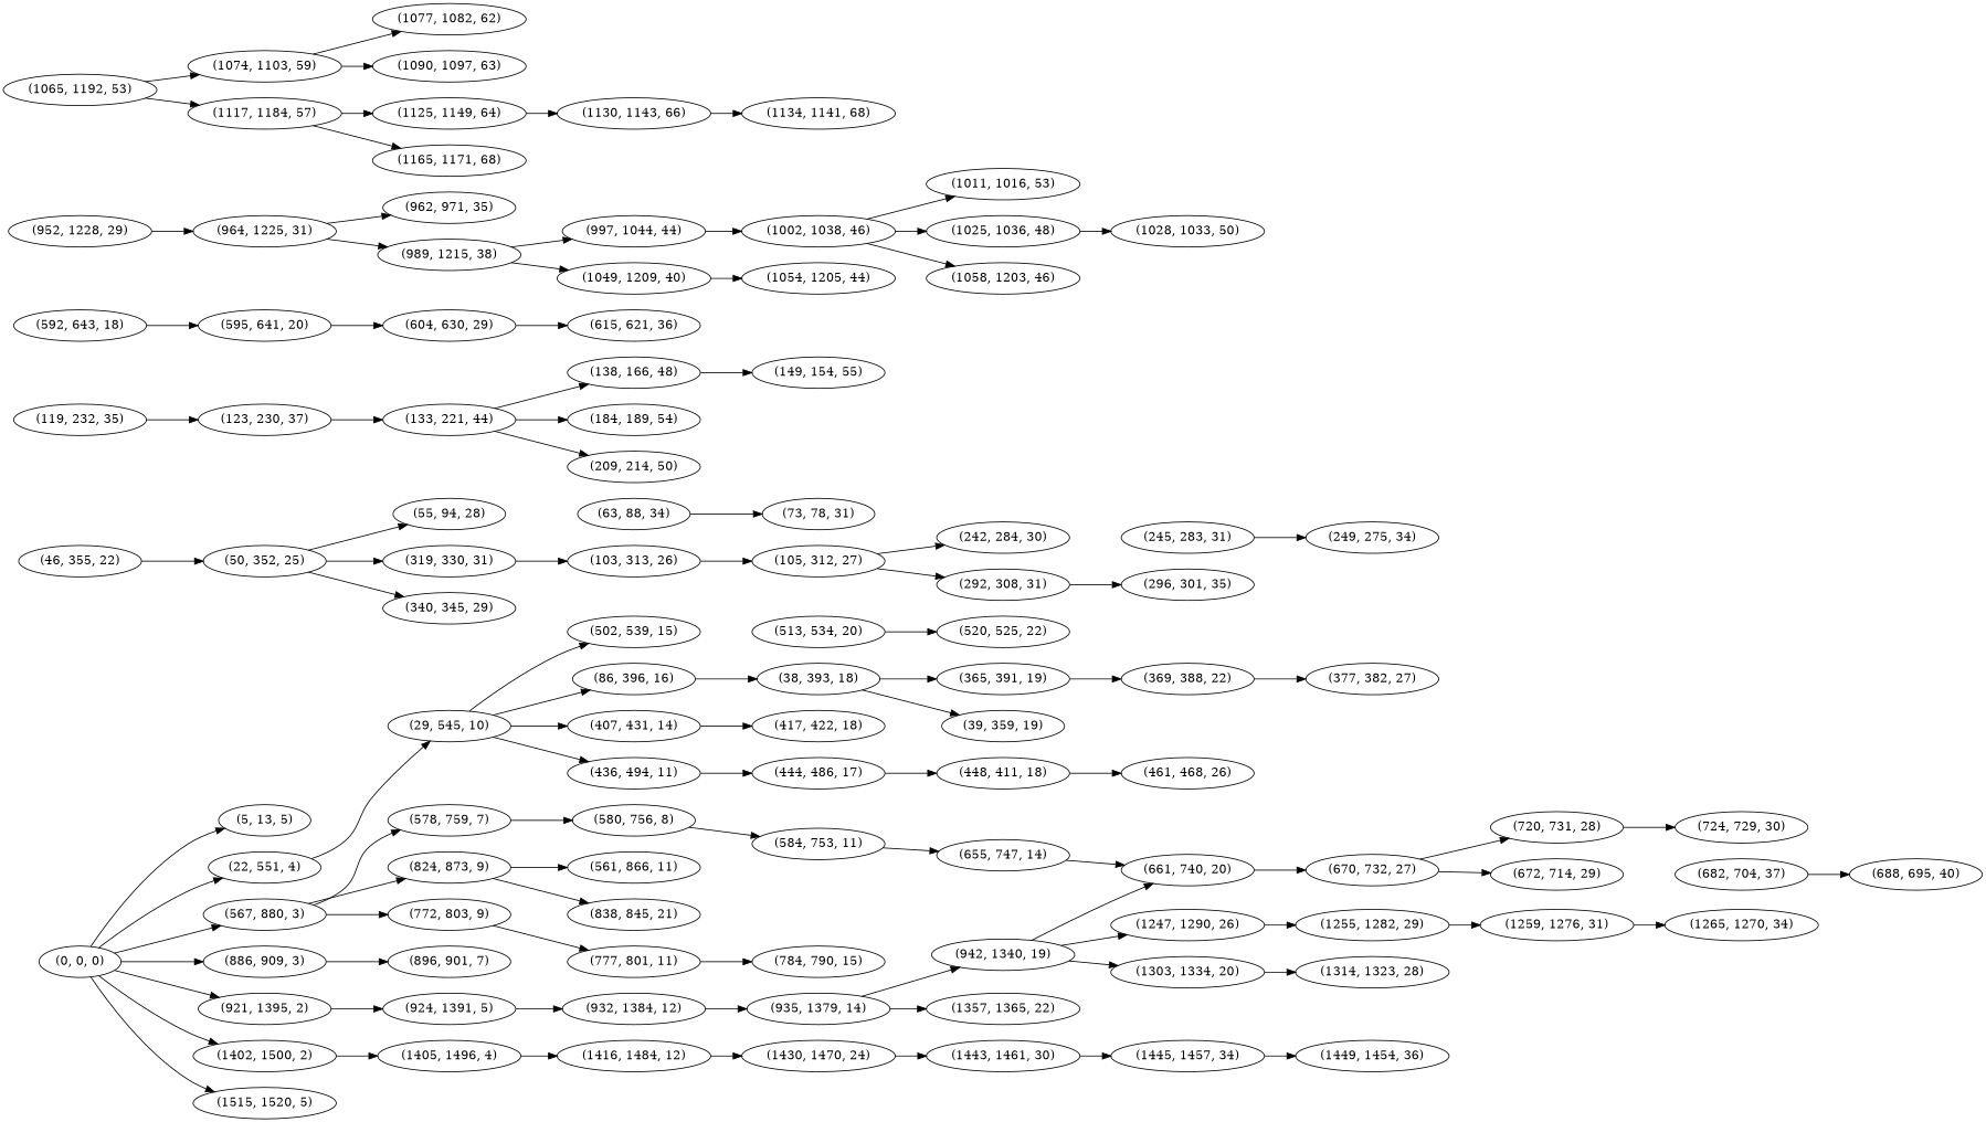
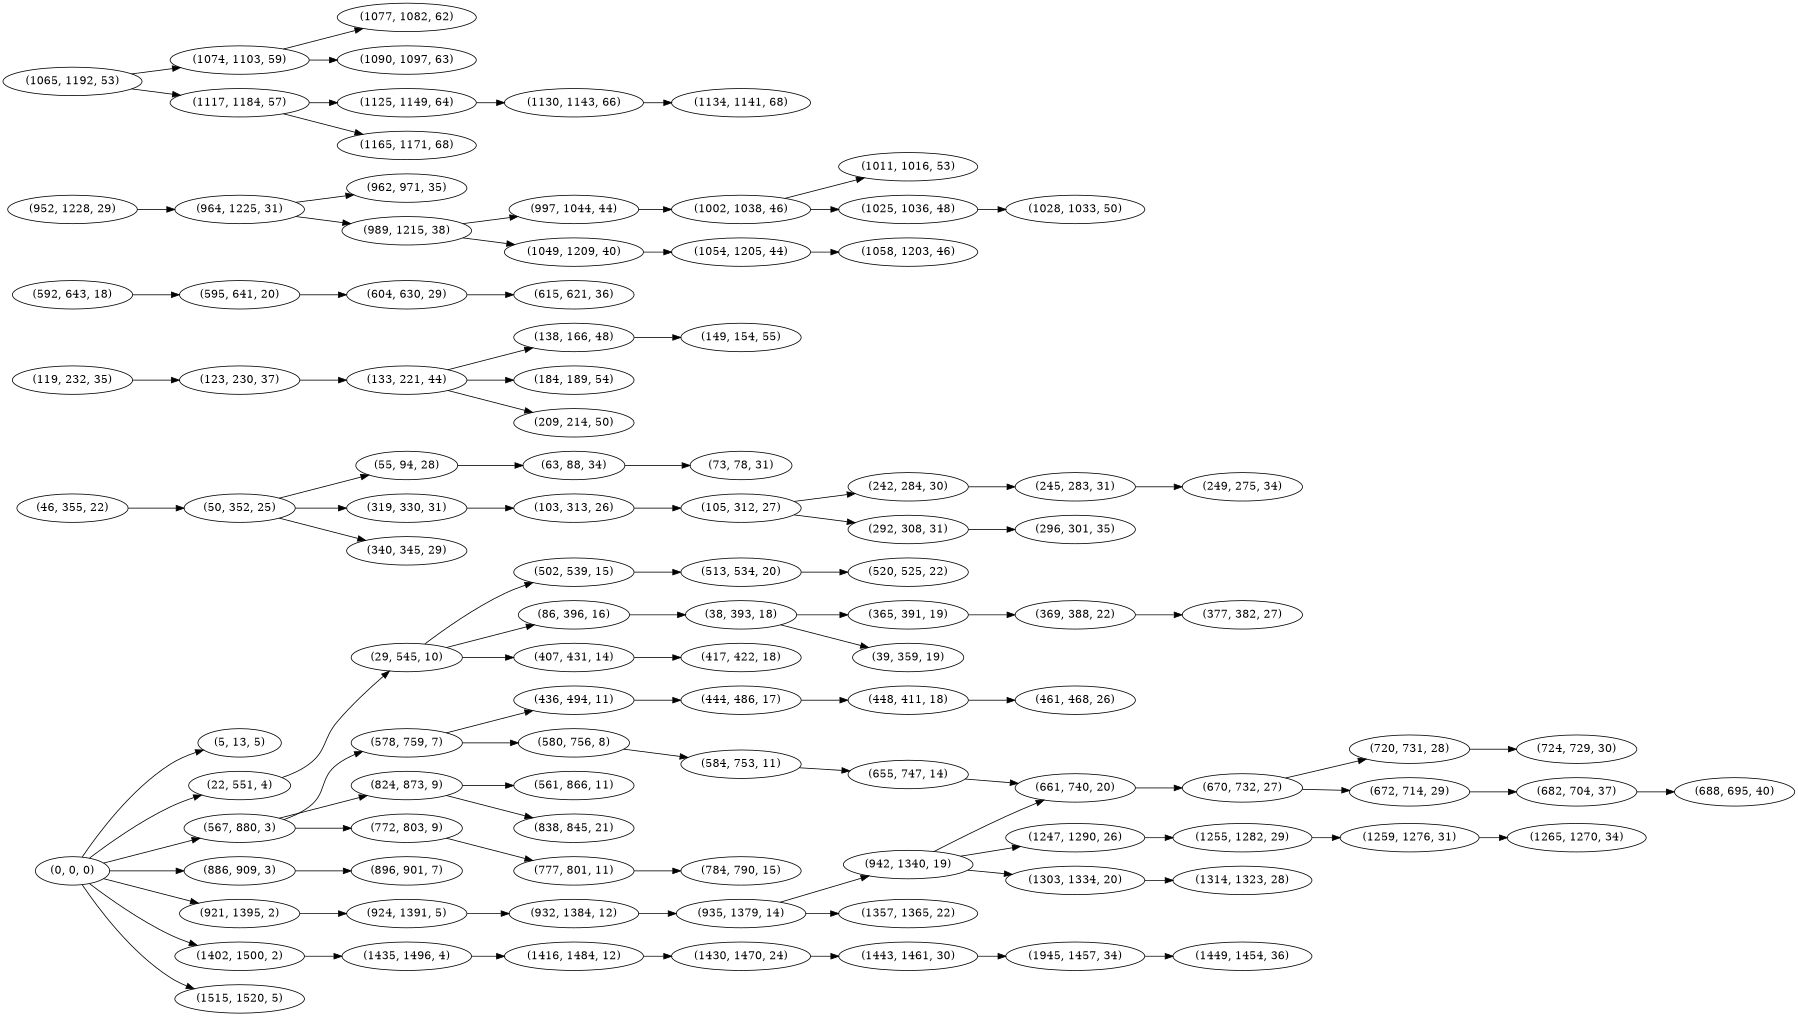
  digraph {
    rankdir=LR
    "(0, 0, 0)"
    "(5, 13, 5)"
    "(22, 551, 4)"
    "(567, 880, 3)"
    "(886, 909, 3)"
    "(921, 1395, 2)"
    "(1402, 1500, 2)"
    "(1515, 1520, 5)"
    "(29, 545, 10)"
    "(578, 759, 7)"
    "(772, 803, 9)"
    "(824, 873, 9)"
    "(896, 901, 7)"
    "(924, 1391, 5)"
-   "(1405, 1496, 4)"
+   "(1405, 1496, 4)" [label="(1435, 1496, 4)"]
    n16 [label="(86, 396, 16)"]
    "(407, 431, 14)"
    "(436, 494, 11)"
    "(502, 539, 15)"
    "(38, 393, 18)"
    "(417, 422, 18)"
    "(444, 486, 17)"
    "(513, 534, 20)"
    "(39, 359, 19)"
    "(365, 391, 19)"
    "(369, 388, 22)"
    "(46, 355, 22)"
    "(50, 352, 25)"
    "(55, 94, 28)"
    "(319, 330, 31)"
    "(340, 345, 29)"
    "(63, 88, 34)"
    "(103, 313, 26)"
    "(105, 312, 27)"
    n35 [label="(73, 78, 31)"]
    "(242, 284, 30)"
    "(292, 308, 31)"
    "(119, 232, 35)"
    "(123, 230, 37)"
    "(245, 283, 31)"
    "(296, 301, 35)"
    "(133, 221, 44)"
    "(138, 166, 48)"
    "(184, 189, 54)"
    "(209, 214, 50)"
    "(149, 154, 55)"
    "(249, 275, 34)"
    "(377, 382, 27)"
    n49 [label="(448, 411, 18)"]
    "(461, 468, 26)"
    "(520, 525, 22)"
    "(580, 756, 8)"
    "(777, 801, 11)"
    "(838, 845, 21)"
    n55 [label="(561, 866, 11)"]
    "(584, 753, 11)"
    "(655, 747, 14)"
    "(592, 643, 18)"
    "(595, 641, 20)"
    "(661, 740, 20)"
    "(604, 630, 29)"
    "(615, 621, 36)"
    "(670, 732, 27)"
    "(672, 714, 29)"
    "(720, 731, 28)"
    "(682, 704, 37)"
    "(724, 729, 30)"
    "(688, 695, 40)"
    n69 [label="(784, 790, 15)"]
    "(932, 1384, 12)"
    "(935, 1379, 14)"
    "(942, 1340, 19)"
    "(1357, 1365, 22)"
    "(1247, 1290, 26)"
    "(1303, 1334, 20)"
    n76 [label="(964, 1225, 31)"]
    "(952, 1228, 29)"
    "(1255, 1282, 29)"
    "(1314, 1323, 28)"
    "(962, 971, 35)"
    "(989, 1215, 38)"
    n82 [label="(997, 1044, 44)"]
    "(1049, 1209, 40)"
    "(1002, 1038, 46)"
    "(1054, 1205, 44)"
    "(1011, 1016, 53)"
    "(1025, 1036, 48)"
    "(1028, 1033, 50)"
    "(1058, 1203, 46)"
    "(1065, 1192, 53)"
    "(1074, 1103, 59)"
    "(1117, 1184, 57)"
    "(1077, 1082, 62)"
    "(1090, 1097, 63)"
    "(1125, 1149, 64)"
    n96 [label="(1165, 1171, 68)"]
    "(1130, 1143, 66)"
    "(1134, 1141, 68)"
    "(1259, 1276, 31)"
    "(1265, 1270, 34)"
    "(1416, 1484, 12)"
    "(1430, 1470, 24)"
    n103 [label="(1443, 1461, 30)"]
-   "(1445, 1457, 34)"
+   "(1445, 1457, 34)" [label="(1945, 1457, 34)"]
    "(1449, 1454, 36)"
    "(0, 0, 0)" -> "(5, 13, 5)"
    "(0, 0, 0)" -> "(22, 551, 4)"
    "(0, 0, 0)" -> "(567, 880, 3)"
    "(0, 0, 0)" -> "(886, 909, 3)"
    "(0, 0, 0)" -> "(921, 1395, 2)"
    "(0, 0, 0)" -> "(1402, 1500, 2)"
    "(0, 0, 0)" -> "(1515, 1520, 5)"
    "(22, 551, 4)" -> "(29, 545, 10)"
    "(567, 880, 3)" -> "(578, 759, 7)"
    "(567, 880, 3)" -> "(772, 803, 9)"
    "(567, 880, 3)" -> "(824, 873, 9)"
    "(886, 909, 3)" -> "(896, 901, 7)"
    "(921, 1395, 2)" -> "(924, 1391, 5)"
    "(1402, 1500, 2)" -> "(1405, 1496, 4)"
    "(29, 545, 10)" -> n16
    "(29, 545, 10)" -> "(407, 431, 14)"
-   "(29, 545, 10)" -> "(436, 494, 11)"
+   "(578, 759, 7)" -> "(436, 494, 11)"
    "(29, 545, 10)" -> "(502, 539, 15)"
    "(578, 759, 7)" -> "(580, 756, 8)"
    "(772, 803, 9)" -> "(777, 801, 11)"
    "(824, 873, 9)" -> "(838, 845, 21)"
    "(824, 873, 9)" -> n55
    "(924, 1391, 5)" -> "(932, 1384, 12)"
    "(1405, 1496, 4)" -> "(1416, 1484, 12)"
    n16 -> "(38, 393, 18)"
    "(407, 431, 14)" -> "(417, 422, 18)"
    "(436, 494, 11)" -> "(444, 486, 17)"
+   "(502, 539, 15)" -> "(513, 534, 20)"
    "(38, 393, 18)" -> "(39, 359, 19)"
    "(38, 393, 18)" -> "(365, 391, 19)"
    "(444, 486, 17)" -> n49
    "(513, 534, 20)" -> "(520, 525, 22)"
    "(365, 391, 19)" -> "(369, 388, 22)"
    "(369, 388, 22)" -> "(377, 382, 27)"
    "(46, 355, 22)" -> "(50, 352, 25)"
    "(50, 352, 25)" -> "(55, 94, 28)"
    "(50, 352, 25)" -> "(319, 330, 31)"
    "(50, 352, 25)" -> "(340, 345, 29)"
+   "(55, 94, 28)" -> "(63, 88, 34)"
    "(319, 330, 31)" -> "(103, 313, 26)"
    "(63, 88, 34)" -> n35
    "(103, 313, 26)" -> "(105, 312, 27)"
    "(105, 312, 27)" -> "(242, 284, 30)"
    "(105, 312, 27)" -> "(292, 308, 31)"
+   "(242, 284, 30)" -> "(245, 283, 31)"
    "(292, 308, 31)" -> "(296, 301, 35)"
    "(119, 232, 35)" -> "(123, 230, 37)"
    "(123, 230, 37)" -> "(133, 221, 44)"
    "(245, 283, 31)" -> "(249, 275, 34)"
    "(133, 221, 44)" -> "(138, 166, 48)"
    "(133, 221, 44)" -> "(184, 189, 54)"
    "(133, 221, 44)" -> "(209, 214, 50)"
    "(138, 166, 48)" -> "(149, 154, 55)"
    n49 -> "(461, 468, 26)"
    "(580, 756, 8)" -> "(584, 753, 11)"
    "(777, 801, 11)" -> n69
    "(584, 753, 11)" -> "(655, 747, 14)"
    "(655, 747, 14)" -> "(661, 740, 20)"
    "(592, 643, 18)" -> "(595, 641, 20)"
    "(595, 641, 20)" -> "(604, 630, 29)"
    "(661, 740, 20)" -> "(670, 732, 27)"
    "(604, 630, 29)" -> "(615, 621, 36)"
    "(670, 732, 27)" -> "(672, 714, 29)"
    "(670, 732, 27)" -> "(720, 731, 28)"
+   "(672, 714, 29)" -> "(682, 704, 37)"
    "(720, 731, 28)" -> "(724, 729, 30)"
    "(682, 704, 37)" -> "(688, 695, 40)"
    "(932, 1384, 12)" -> "(935, 1379, 14)"
    "(935, 1379, 14)" -> "(942, 1340, 19)"
    "(935, 1379, 14)" -> "(1357, 1365, 22)"
    "(942, 1340, 19)" -> "(661, 740, 20)"
    "(942, 1340, 19)" -> "(1247, 1290, 26)"
    "(942, 1340, 19)" -> "(1303, 1334, 20)"
    "(1247, 1290, 26)" -> "(1255, 1282, 29)"
    "(1303, 1334, 20)" -> "(1314, 1323, 28)"
    n76 -> "(962, 971, 35)"
    n76 -> "(989, 1215, 38)"
    "(952, 1228, 29)" -> n76
    "(1255, 1282, 29)" -> "(1259, 1276, 31)"
    "(989, 1215, 38)" -> n82
    "(989, 1215, 38)" -> "(1049, 1209, 40)"
    n82 -> "(1002, 1038, 46)"
    "(1049, 1209, 40)" -> "(1054, 1205, 44)"
    "(1002, 1038, 46)" -> "(1011, 1016, 53)"
    "(1002, 1038, 46)" -> "(1025, 1036, 48)"
-   "(1002, 1038, 46)" -> "(1058, 1203, 46)"
+   "(1054, 1205, 44)" -> "(1058, 1203, 46)"
    "(1025, 1036, 48)" -> "(1028, 1033, 50)"
    "(1065, 1192, 53)" -> "(1074, 1103, 59)"
    "(1065, 1192, 53)" -> "(1117, 1184, 57)"
    "(1074, 1103, 59)" -> "(1077, 1082, 62)"
    "(1074, 1103, 59)" -> "(1090, 1097, 63)"
    "(1117, 1184, 57)" -> "(1125, 1149, 64)"
    "(1117, 1184, 57)" -> n96
    "(1125, 1149, 64)" -> "(1130, 1143, 66)"
    "(1130, 1143, 66)" -> "(1134, 1141, 68)"
    "(1259, 1276, 31)" -> "(1265, 1270, 34)"
    "(1416, 1484, 12)" -> "(1430, 1470, 24)"
    "(1430, 1470, 24)" -> n103
    n103 -> "(1445, 1457, 34)"
    "(1445, 1457, 34)" -> "(1449, 1454, 36)"
  }
